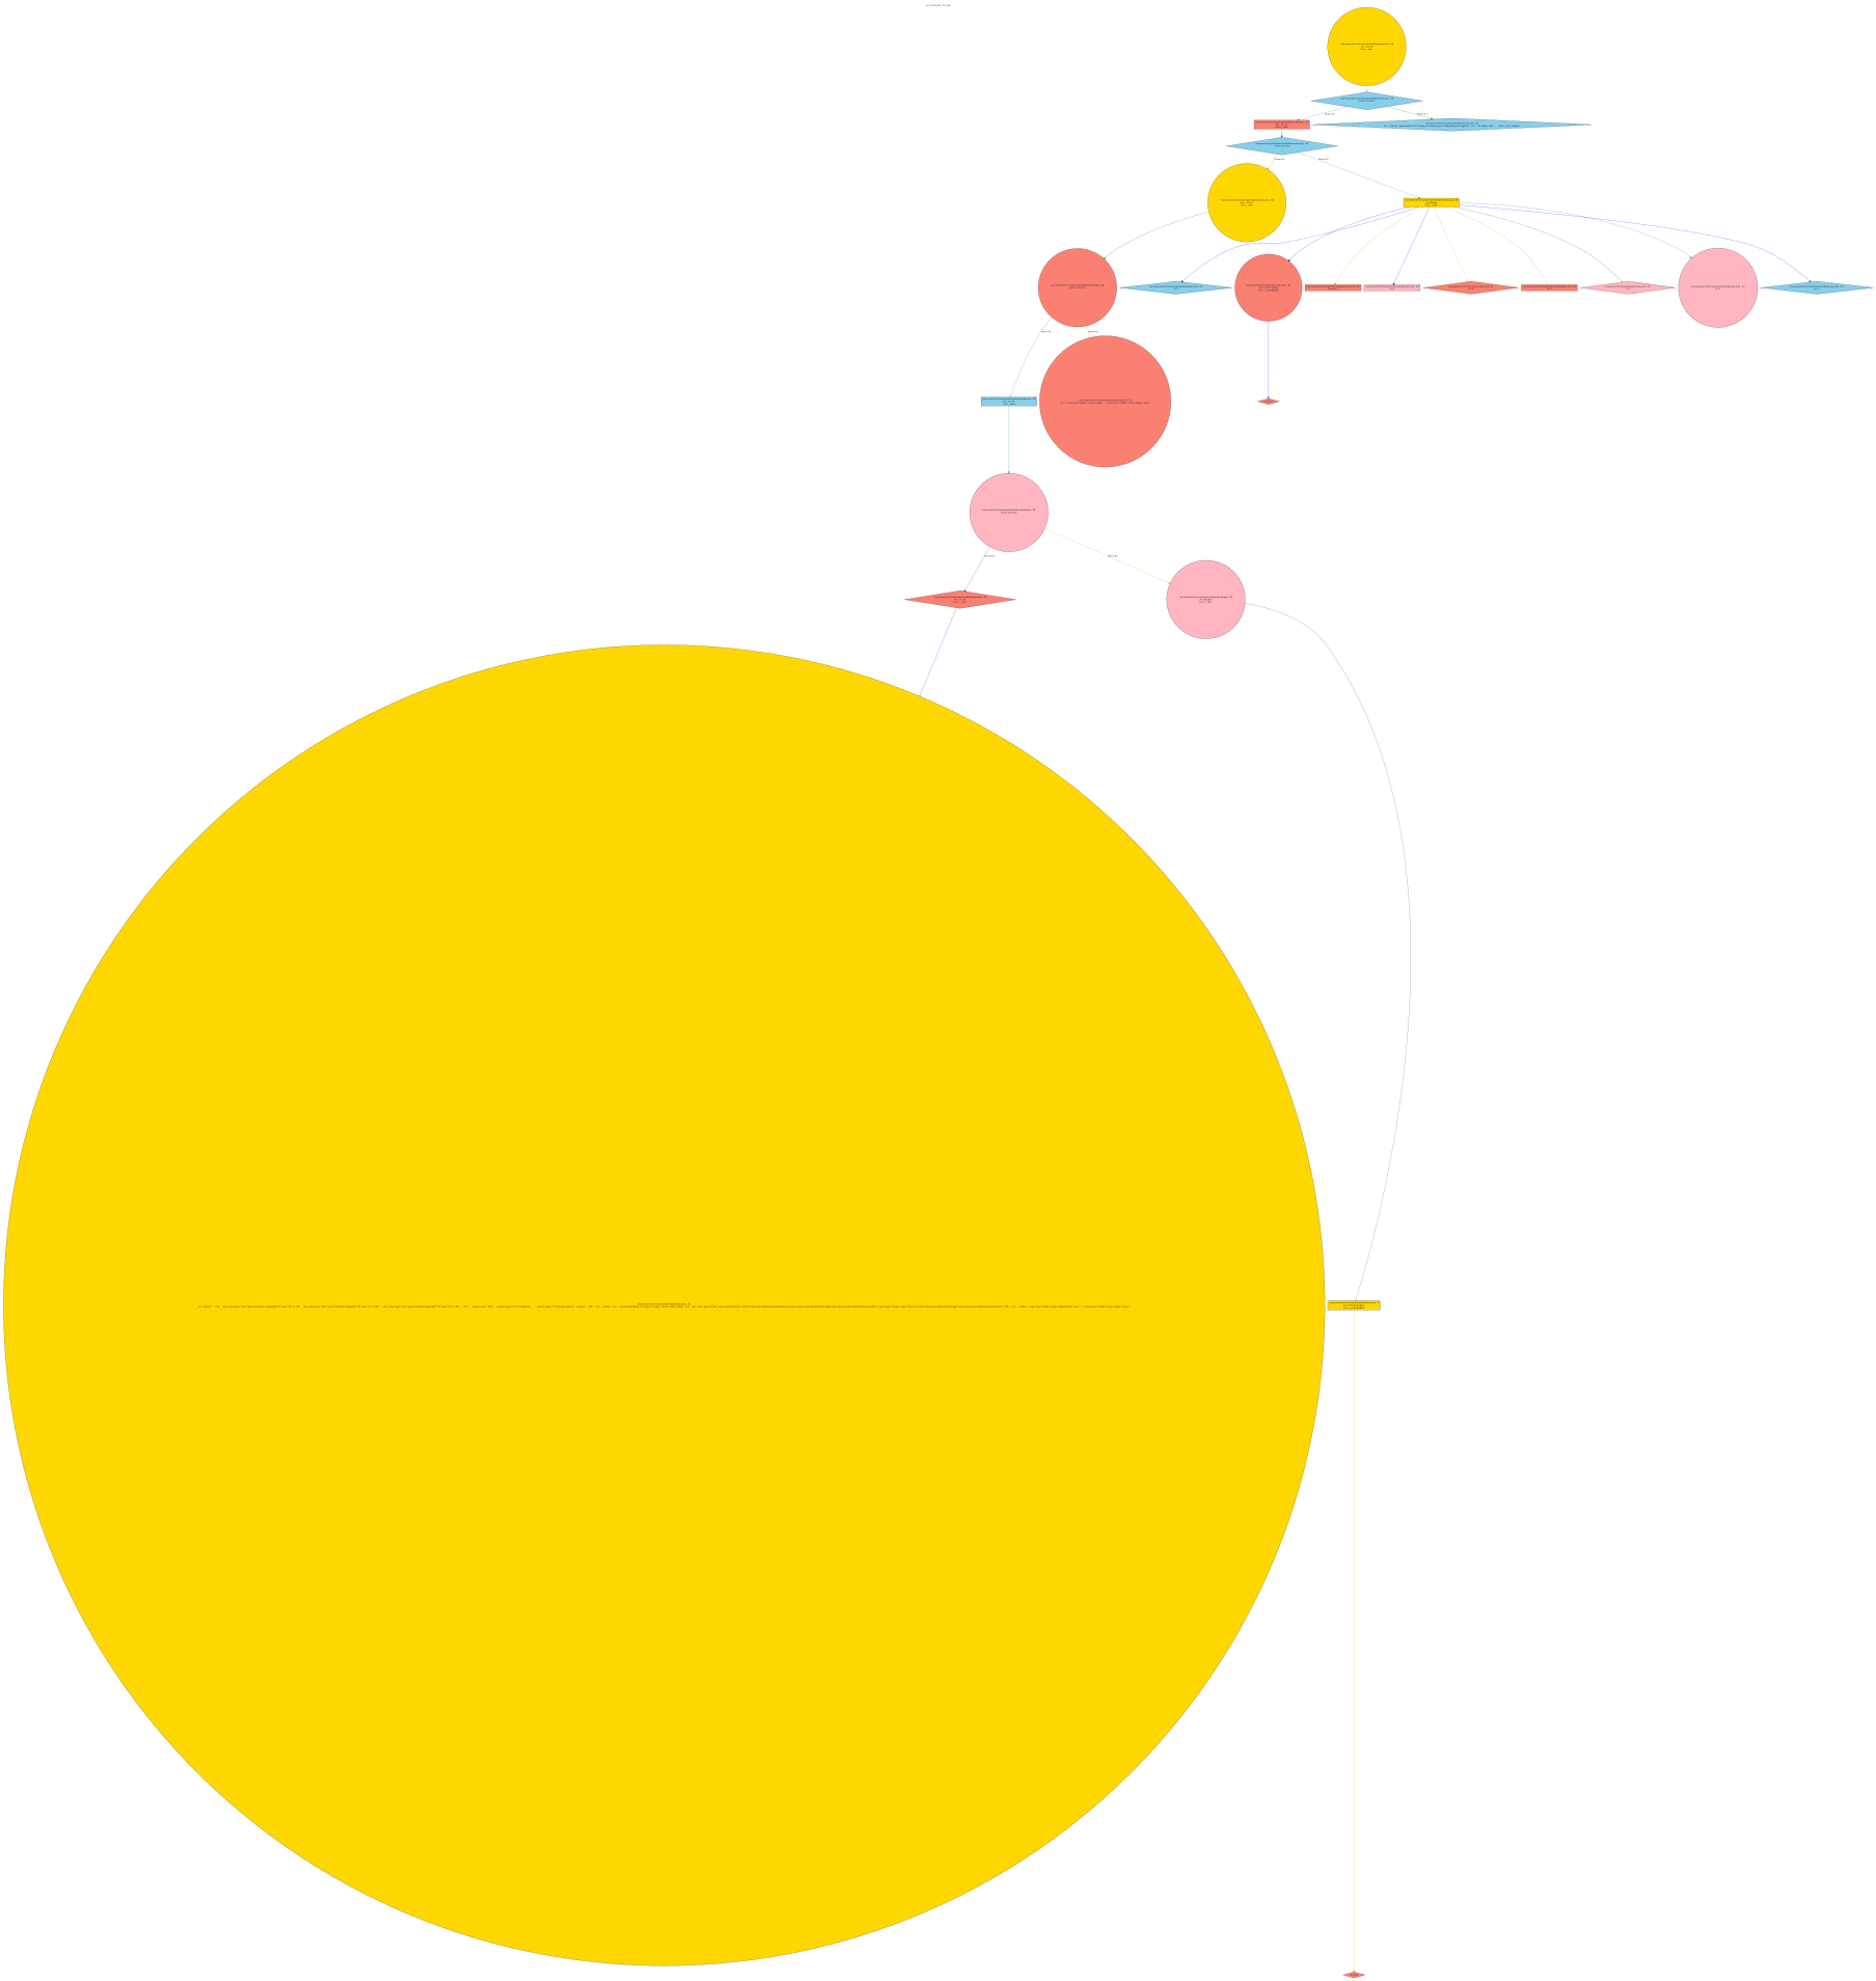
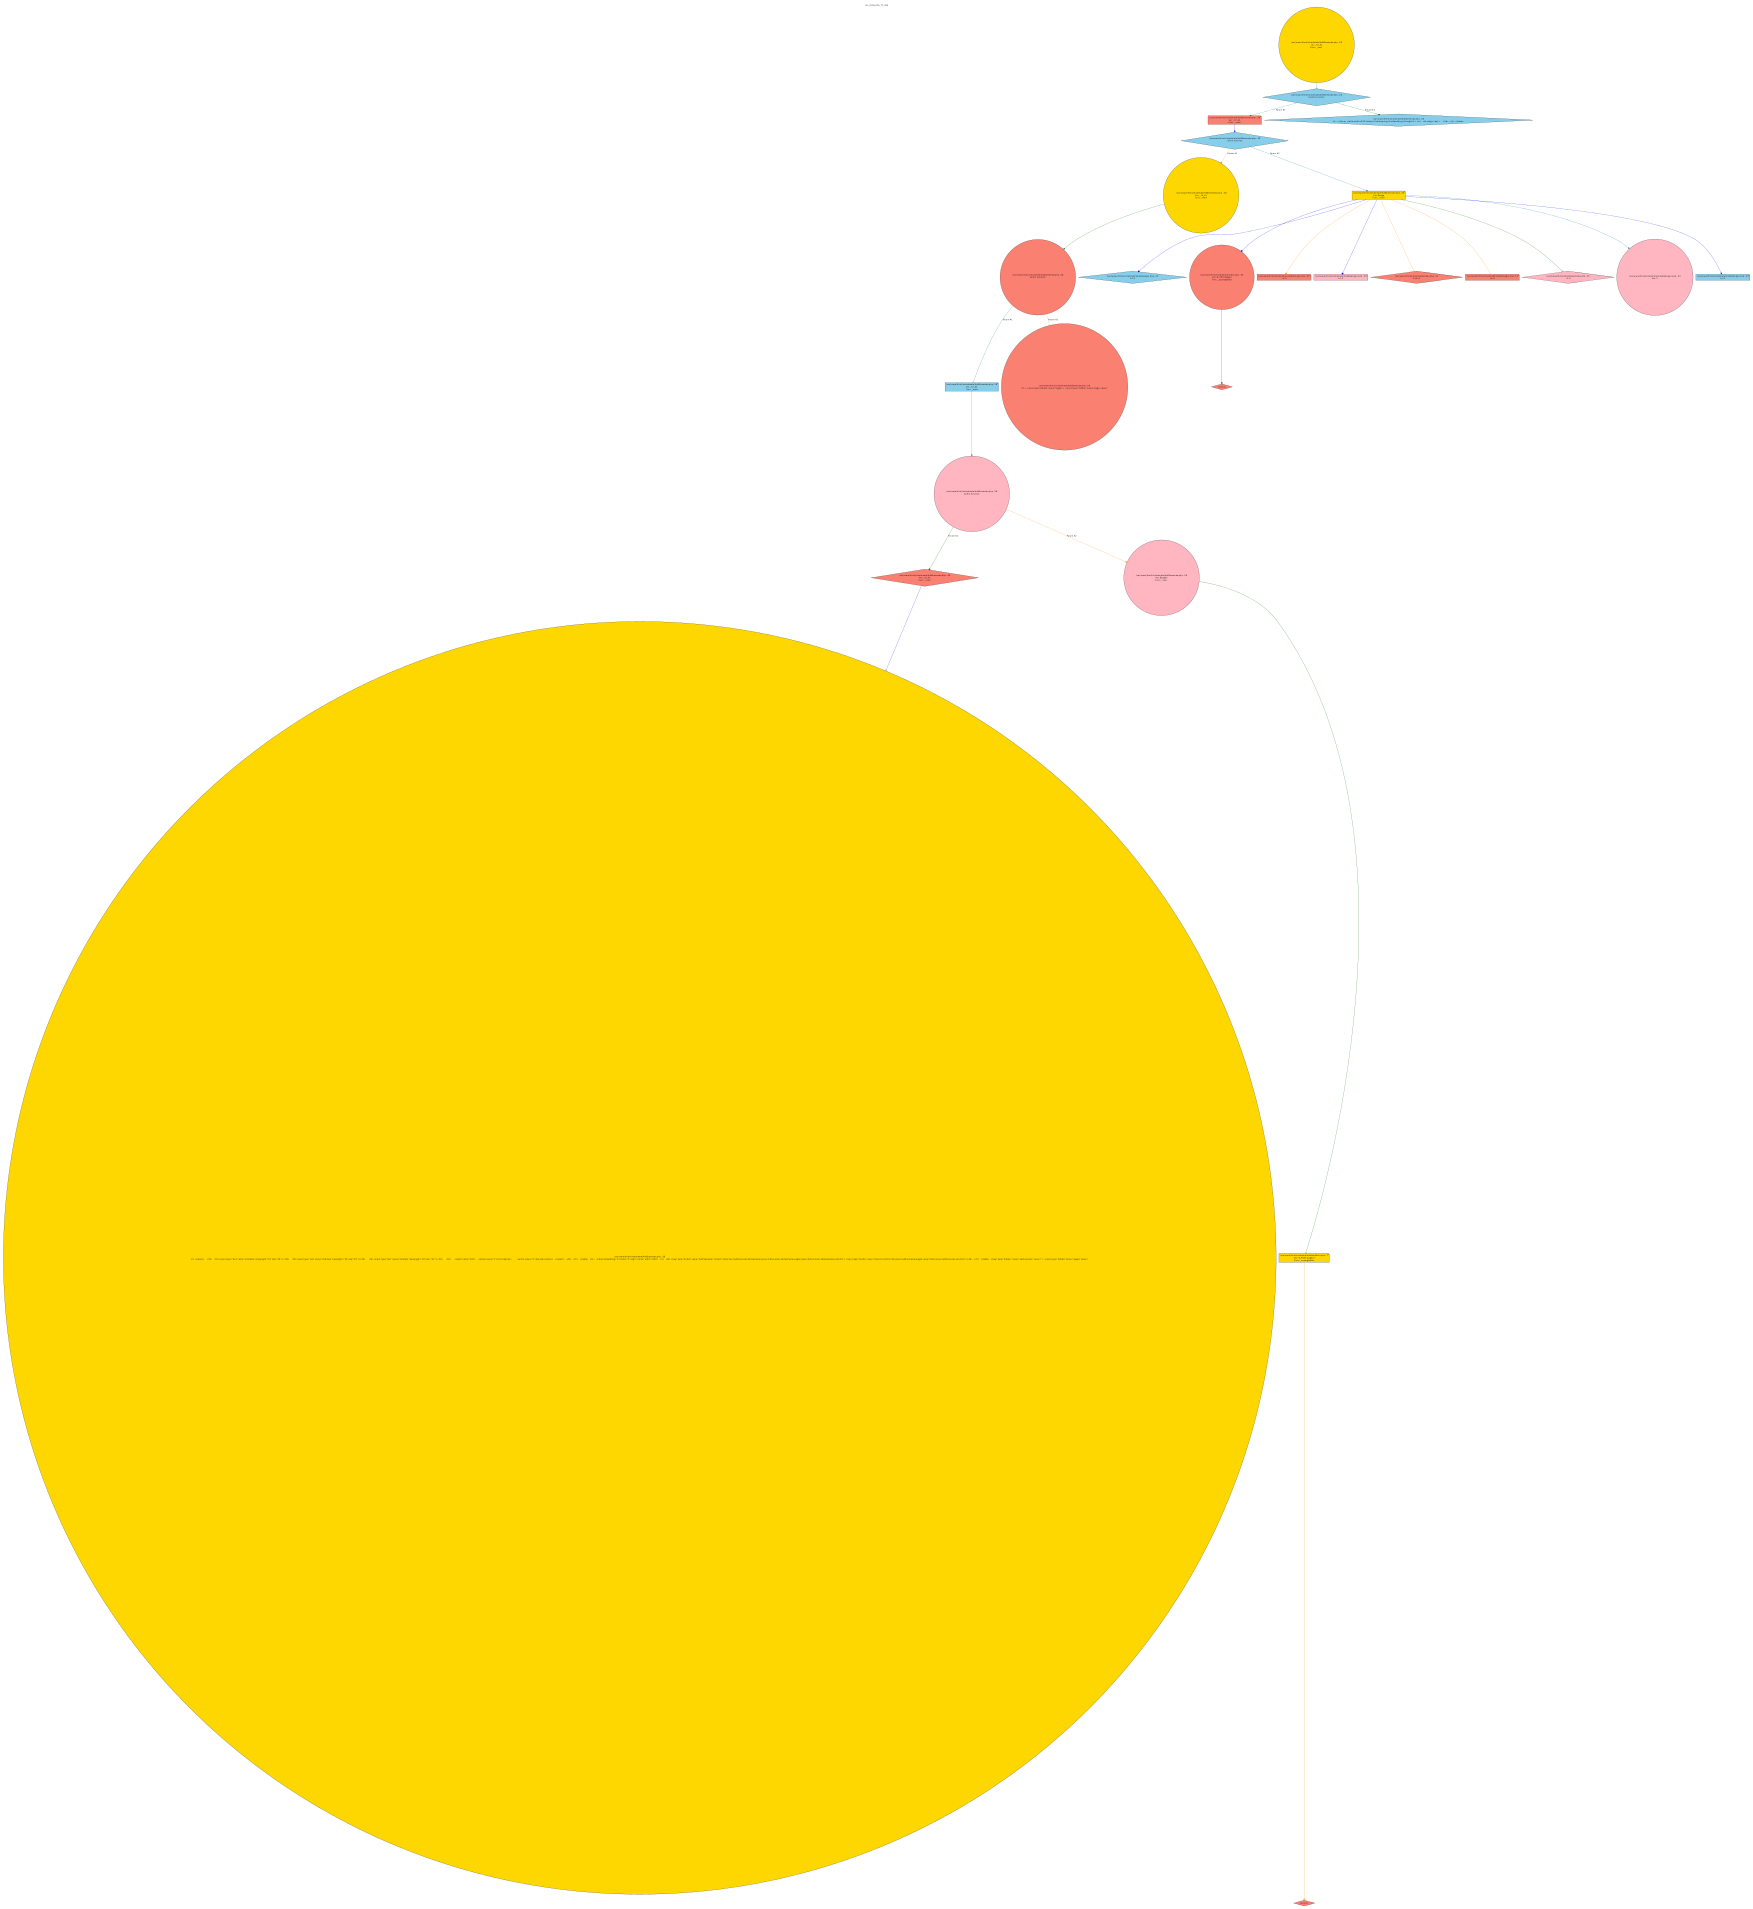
  digraph {
    fontname="IBM Plex Sans"
    label="xss_index.php_71_dep"
    labelloc=t
    node [fillcolor=salmon fontname="IBM Plex Sans" shape=diamond style=filled]
    edge [arrowhead=diamond color=blue fontname="IBM Plex Sans"]
    n1 [fillcolor=gold label="/var/www/html/schoolmate/AddSemester.php : 28\nVar: _t0_61\nFunc: _main\n" shape=circle]
    n2 [fillcolor=skyblue label="/var/www/html/schoolmate/AddSemester.php : 28\nbuiltin function:\n.\n"]
    n3 [label="/var/www/html/schoolmate/AddSemester.php : 28\nVar: _t0_61\nFunc: _main\n" shape=note]
    n4 [fillcolor=skyblue label="/var/www/html/schoolmate/AddSemester.php : 28\nLit: > </form> <table width=520' border=0 cellspacing=0 cellpadding=0 height=1>  <tr>   <td valign='top'>	&nbsp;   </td>  </tr> </table> \n"]
    n5 [fillcolor=skyblue label="/var/www/html/schoolmate/AddSemester.php : 28\nbuiltin function:\n.\n"]
    n6 [fillcolor=gold label="/var/www/html/schoolmate/AddSemester.php : 28\nVar: _t0_61\nFunc: _main\n" shape=circle]
    n7 [fillcolor=gold label="/var/www/html/schoolmate/AddSemester.php : 28\nVar: $page\nFunc: _main\n" shape=note]
    n8 [label="/var/www/html/schoolmate/AddSemester.php : 28\nbuiltin function:\n.\n" shape=circle]
    n9 [fillcolor=skyblue label="/var/www/html/schoolmate/ValidateLogin.php : 49\nLit: 4\n"]
    n10 [label="/var/www/html/schoolmate/index.php : 36\nVar: $_POST[page]\nFunc: _superglobals\n" shape=circle]
-   n11 [label="/var/www/html/schoolmate/ValidateLogin.php : 39\nSecond: 2\n" shape=note]
+   n11 [label="/var/www/html/schoolmate/ValidateLogin.php : 39\nLit: 2\n" shape=note]
    n12 [fillcolor=lightpink label="/var/www/html/schoolmate/ValidateLogin.php : 54\nLit: 5\n" shape=note]
-   n13 [label="/var/www/html/schoolmate/index.php : 51\nLit: 0\n"]
+   n13 [label="/var/www/html/schoolmate/index.php : 51\nFirst: 0\n"]
    n14 [label="/var/www/html/schoolmate/ValidateLogin.php : 12\nLit: 0\n" shape=note]
    n15 [fillcolor=lightpink label="/var/www/html/schoolmate/index.php : 39\nLit: 0\n"]
-   n16 [fillcolor=lightpink label="/var/www/html/schoolmate/ValidateLogin.php : 44\nLit: 2\n" shape=circle]
-   n17 [fillcolor=skyblue label="/var/www/html/schoolmate/ValidateLogin.php : 34\nLit: 1\n"]
+   n16 [fillcolor=lightpink label="/var/www/html/schoolmate/ValidateLogin.php : 44\nVar: 2\n" shape=circle]
+   n17 [fillcolor=skyblue label="/var/www/html/schoolmate/ValidateLogin.php : 34\nLit: 1\n" shape=note]
    n18 [fillcolor=skyblue label="/var/www/html/schoolmate/AddSemester.php : 28\nVar: _t0_61\nFunc: _main\n" shape=note]
    n19 [label="/var/www/html/schoolmate/AddSemester.php : 28\nLit: >  <input type=hidden' name='logout'>  <input type='hidden' name='page' value='\n" shape=circle]
    n20 [fillcolor=lightpink label="/var/www/html/schoolmate/AddSemester.php : 28\nbuiltin function:\n.\n" shape=circle]
    n21 [label="/var/www/html/schoolmate/AddSemester.php : 28\nVar: _t0_61\nFunc: _main\n"]
    n22 [fillcolor=lightpink label="/var/www/html/schoolmate/AddSemester.php : 28\nVar: $page2\nFunc: _main\n" shape=circle]
    n23 [fillcolor=gold label="/var/www/html/schoolmate/AddSemester.php : 28\nLit: </select>	</td>	<td><input type='text' name='startdate' maxlength='10' size='10' /></td>	<td><input type='text' name='middate' maxlength='10' size='10' /></td>	<td><input type='text' name='enddate' maxlength='10' size='10' /></td>	<td>	 <select name='half'>	  <option value='1'>First</option>	  <option value='2'>Second</option>	 </select>	</td>   </tr>   </table>   <br>   <table cellpadding='0' border='0' align='center' width='600'>   <tr>   <td><input type='button' value='Add Semester' onClick='document.addsemester.addsemester.value=1;document.addsemester.page2.value=5;document.addsemester.submit();'> <input type='button' value='Cancel' onClick='document.addsemester.page2.value=5;document.addsemester.submit();'></td>   </tr>   </table>  <input type='hidden' name='addsemester' value=''>  <input type='hidden' name='page2' value='\n" shape=circle]
    n24 [fillcolor=gold label="/var/www/html/schoolmate/AdminMain.php : 7\nVar: $_POST[page2]\nFunc: _superglobals\n" shape=note]
    n25 [label="<uninit>"]
    n26 [label="<uninit>"]
    n1 -> n2 [arrowhead=odot color=teal]
    n2 -> n3 [color=teal label="Param #1"]
    n2 -> n4 [color=darkgreen label="Param #2"]
    n3 -> n5
    n5 -> n6 [arrowhead=box color=darkorange label="Param #1"]
    n5 -> n7 [color=teal label="Param #2"]
    n6 -> n8 [color=darkgreen]
    n7 -> n9 [arrowhead=box]
    n7 -> n10 [arrowhead=box]
    n7 -> n11 [arrowhead=box color=darkorange]
    n7 -> n12 [arrowhead=box]
    n7 -> n13 [arrowhead=odot color=darkorange]
    n7 -> n14 [arrowhead=odot color=darkorange]
    n7 -> n15 [arrowhead=odot color=darkgreen]
    n7 -> n16 [color=teal]
    n7 -> n17
    n8 -> n18 [arrowhead=odot color=teal label="Param #1"]
    n8 -> n19 [arrowhead=odot color=darkorange label="Param #2"]
    n10 -> n26
    n18 -> n20 [color=teal]
    n20 -> n21 [arrowhead=box color=darkgreen label="Param #1"]
    n20 -> n22 [color=darkorange label="Param #2"]
    n21 -> n23 [arrowhead=odot]
    n22 -> n24 [arrowhead=odot color=darkgreen]
    n24 -> n25 [color=darkorange]
  }
